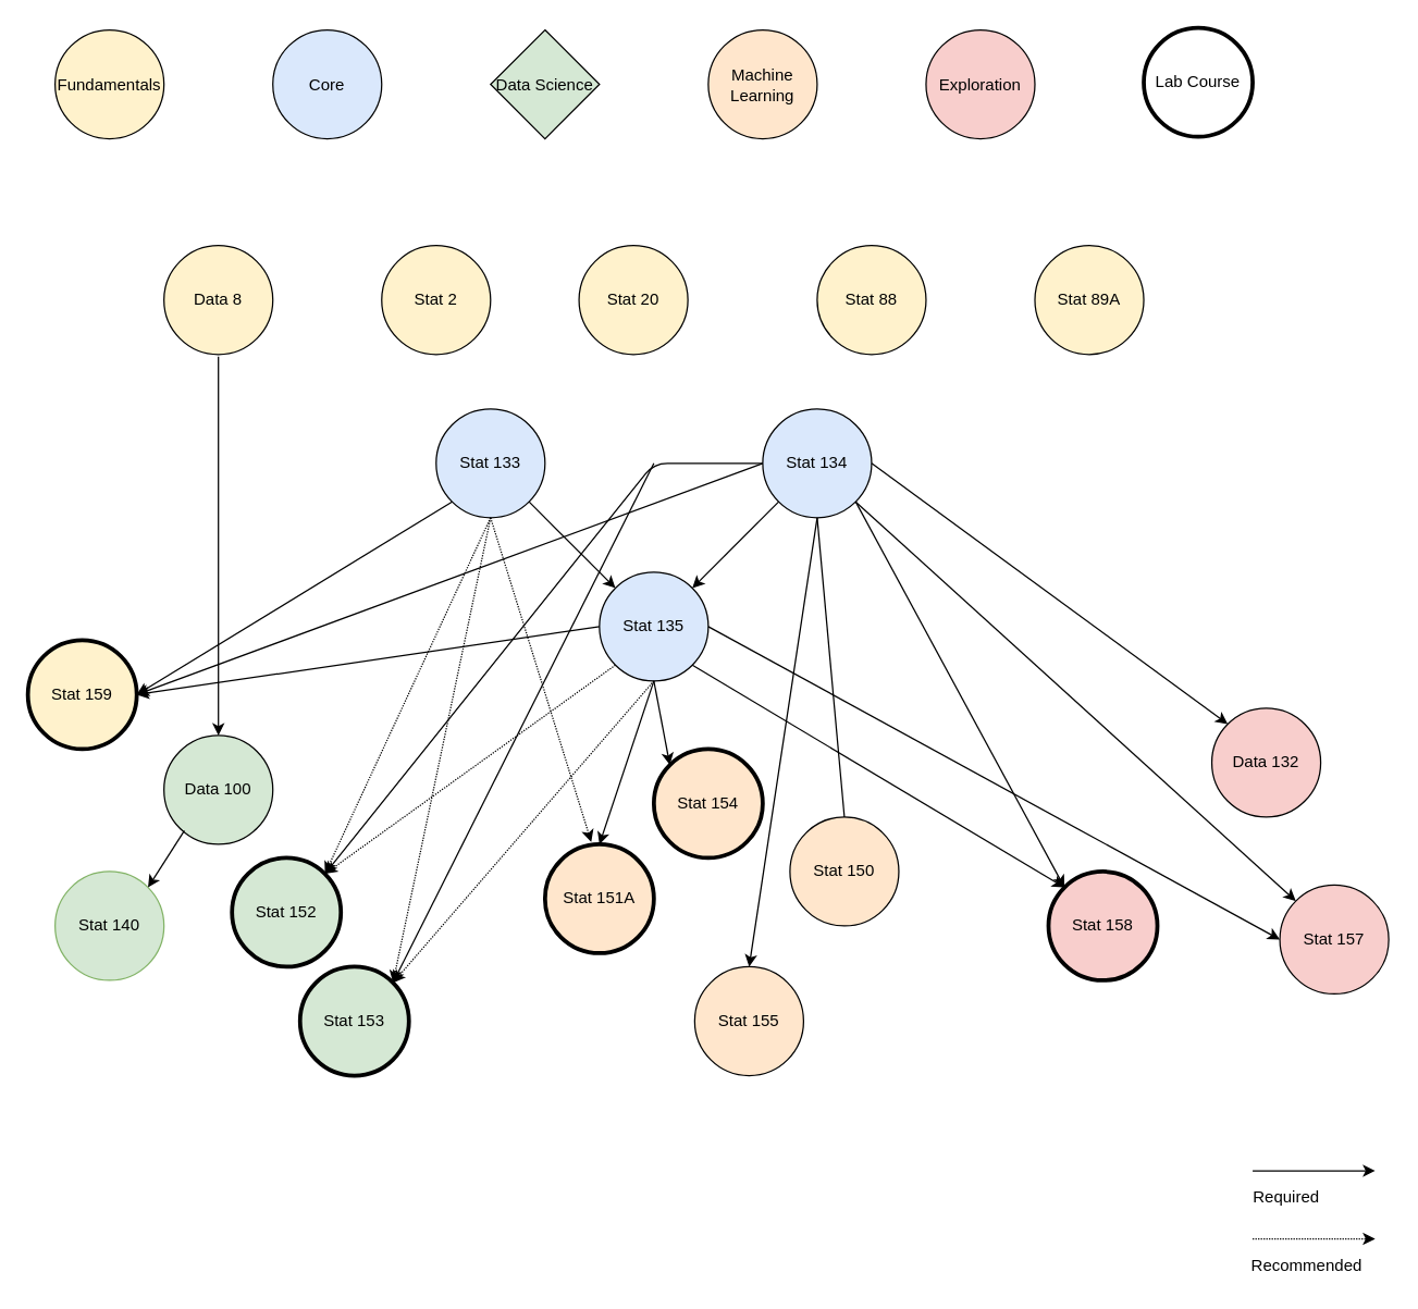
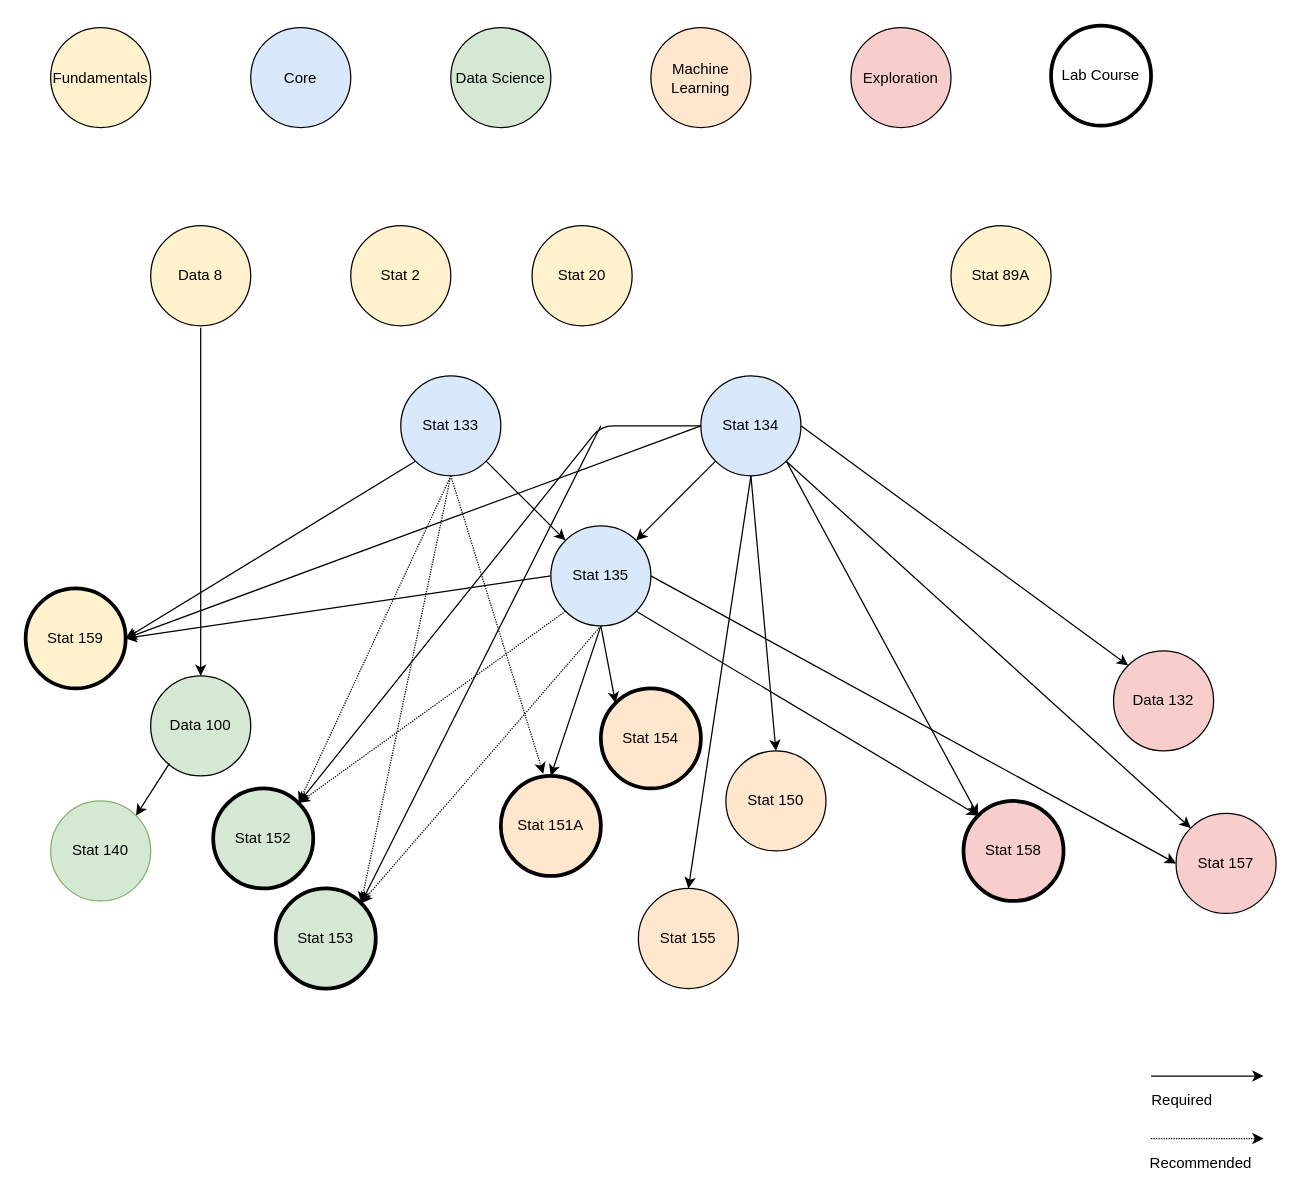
  <mxCell id="0" />
  <mxCell id="1" parent="0" />
  <mxCell id="2" value="Data 8" style="ellipse;whiteSpace=wrap;html=1;aspect=fixed;fillColor=#fff2cc;strokeColor=#000000;" parent="1" vertex="1"><mxGeometry x="120" width="80" height="80" as="geometry" y="180" /></mxCell>
  <mxCell id="3" value="Data 100" style="ellipse;whiteSpace=wrap;html=1;aspect=fixed;fillColor=#d5e8d4;strokeColor=#000000;" parent="1" vertex="1"><mxGeometry x="120" y="540" width="80" height="80" as="geometry" /></mxCell>
  <mxCell id="4" value="Stat 133" style="ellipse;whiteSpace=wrap;html=1;aspect=fixed;fillColor=#dae8fc;strokeColor=#000000;" parent="1" vertex="1"><mxGeometry x="320" y="300" width="80" height="80" as="geometry" /></mxCell>
  <mxCell id="5" value="Stat 134" style="ellipse;whiteSpace=wrap;html=1;aspect=fixed;fillColor=#dae8fc;strokeColor=#000000;" parent="1" vertex="1"><mxGeometry x="560" y="300" width="80" height="80" as="geometry" /></mxCell>
  <mxCell id="6" value="Stat 135" style="ellipse;whiteSpace=wrap;html=1;aspect=fixed;fillColor=#dae8fc;strokeColor=#000000;" parent="1" vertex="1"><mxGeometry x="440" y="420" width="80" height="80" as="geometry" /></mxCell>
  <mxCell id="7" value="Stat 140" style="ellipse;whiteSpace=wrap;html=1;aspect=fixed;fillColor=#d5e8d4;strokeColor=#82b366;" parent="1" vertex="1"><mxGeometry x="40" y="640" width="80" height="80" as="geometry" /></mxCell>
  <mxCell id="8" value="Data 132" style="ellipse;whiteSpace=wrap;html=1;aspect=fixed;fillColor=#f8cecc;strokeColor=#000000;" parent="1" vertex="1"><mxGeometry x="890" y="520" width="80" height="80" as="geometry" /></mxCell>
  <mxCell id="9" value="Stat 151A" style="ellipse;whiteSpace=wrap;html=1;aspect=fixed;strokeWidth=3;fillColor=#ffe6cc;strokeColor=#000000;" parent="1" vertex="1"><mxGeometry x="400" y="620" width="80" height="80" as="geometry" /></mxCell>
  <mxCell id="10" value="Stat 152" style="ellipse;whiteSpace=wrap;html=1;aspect=fixed;strokeWidth=3;fillColor=#d5e8d4;strokeColor=#000000;" parent="1" vertex="1"><mxGeometry x="170" y="630" width="80" height="80" as="geometry" /></mxCell>
  <mxCell id="11" value="Stat 153" style="ellipse;whiteSpace=wrap;html=1;aspect=fixed;strokeWidth=3;fillColor=#d5e8d4;strokeColor=#000000;" parent="1" vertex="1"><mxGeometry x="220" y="710" width="80" height="80" as="geometry" /></mxCell>
  <mxCell id="12" value="Stat 154" style="ellipse;whiteSpace=wrap;html=1;aspect=fixed;strokeWidth=3;fillColor=#ffe6cc;strokeColor=#000000;" parent="1" vertex="1"><mxGeometry x="480" y="550" width="80" height="80" as="geometry" /></mxCell>
  <mxCell id="13" value="Stat 155" style="ellipse;whiteSpace=wrap;html=1;aspect=fixed;fillColor=#ffe6cc;strokeColor=#000000;" parent="1" vertex="1"><mxGeometry x="510" y="710" width="80" height="80" as="geometry" /></mxCell>
  <mxCell id="14" value="Stat 157" style="ellipse;whiteSpace=wrap;html=1;aspect=fixed;fillColor=#f8cecc;strokeColor=#000000;" parent="1" vertex="1"><mxGeometry x="940" y="650" width="80" height="80" as="geometry" /></mxCell>
  <mxCell id="15" value="Stat 158" style="ellipse;whiteSpace=wrap;html=1;aspect=fixed;strokeWidth=3;fillColor=#f8cecc;strokeColor=#000000;" parent="1" vertex="1"><mxGeometry x="770" y="640" width="80" height="80" as="geometry" /></mxCell>
  <mxCell id="16" value="Stat 159" style="ellipse;whiteSpace=wrap;html=1;aspect=fixed;strokeWidth=3;fillColor=#fff2cc;strokeColor=#000000;" parent="1" vertex="1"><mxGeometry x="20" y="470" width="80" height="80" as="geometry" /></mxCell>
- <mxCell id="17" value="Stat 88" style="ellipse;whiteSpace=wrap;html=1;aspect=fixed;fillColor=#fff2cc;strokeColor=#000000;" parent="1" vertex="1"><mxGeometry x="600" width="80" height="80" as="geometry" y="180" /></mxCell>
  <mxCell id="18" value="Stat 89A" style="ellipse;whiteSpace=wrap;html=1;aspect=fixed;fillColor=#fff2cc;strokeColor=#000000;" parent="1" vertex="1"><mxGeometry x="760" width="80" height="80" as="geometry" y="180" /></mxCell>
  <mxCell id="19" value="Stat 20" style="ellipse;whiteSpace=wrap;html=1;aspect=fixed;fillColor=#fff2cc;strokeColor=#000000;" parent="1" vertex="1"><mxGeometry x="425" y="180" width="80" height="80" as="geometry" /></mxCell>
  <mxCell id="20" value="Stat 2" style="ellipse;whiteSpace=wrap;html=1;aspect=fixed;fillColor=#fff2cc;strokeColor=#000000;" parent="1" vertex="1"><mxGeometry x="280" width="80" height="80" as="geometry" y="180" /></mxCell>
  <mxCell id="21" value="" style="endArrow=classic;html=1;entryX=0.5;entryY=0;entryDx=0;entryDy=0;strokeColor=#000000;" parent="1" target="3" edge="1"><mxGeometry width="50" height="50" relative="1" as="geometry"><mxPoint x="160" y="261.5" as="sourcePoint" /><mxPoint x="160" y="420" as="targetPoint" /></mxGeometry></mxCell>
  <mxCell id="22" value="" style="endArrow=classic;html=1;entryX=1;entryY=0;entryDx=0;entryDy=0;strokeColor=#000000;" parent="1" target="7" edge="1"><mxGeometry width="50" height="50" relative="1" as="geometry"><mxPoint x="135" y="610" as="sourcePoint" /><mxPoint x="185" y="560" as="targetPoint" /></mxGeometry></mxCell>
  <mxCell id="23" value="" style="endArrow=classic;html=1;entryX=0;entryY=0;entryDx=0;entryDy=0;exitX=1;exitY=1;exitDx=0;exitDy=0;strokeColor=#000000;" parent="1" source="4" target="6" edge="1"><mxGeometry width="50" height="50" relative="1" as="geometry"><mxPoint x="410" y="366.5" as="sourcePoint" /><mxPoint x="460" y="316.5" as="targetPoint" /></mxGeometry></mxCell>
  <mxCell id="24" value="" style="endArrow=classic;html=1;exitX=0;exitY=1;exitDx=0;exitDy=0;strokeColor=#000000;" parent="1" source="5" target="6" edge="1"><mxGeometry width="50" height="50" relative="1" as="geometry"><mxPoint x="549.784" y="379.784" as="sourcePoint" /><mxPoint x="613.216" y="443.216" as="targetPoint" /></mxGeometry></mxCell>
  <mxCell id="25" value="Stat 150" style="ellipse;whiteSpace=wrap;html=1;aspect=fixed;fillColor=#ffe6cc;strokeColor=#000000;" parent="1" vertex="1"><mxGeometry x="580" y="600" width="80" height="80" as="geometry" /></mxCell>
- <mxCell id="26" value="" style="endArrow=none;html=1;entryX=0.5;entryY=0;entryDx=0;entryDy=0;exitX=0.5;exitY=1;exitDx=0;exitDy=0;strokeColor=#000000;" parent="1" source="5" target="25" edge="1"><mxGeometry width="50" height="50" relative="1" as="geometry"><mxPoint x="510" y="500" as="sourcePoint" /><mxPoint x="560" y="450" as="targetPoint" /></mxGeometry></mxCell>
+ <mxCell id="26" value="" style="endArrow=classic;html=1;entryX=0.5;entryY=0;entryDx=0;entryDy=0;exitX=0.5;exitY=1;exitDx=0;exitDy=0;strokeColor=#000000;" parent="1" source="5" target="25" edge="1"><mxGeometry width="50" height="50" relative="1" as="geometry"><mxPoint x="510" y="500" as="sourcePoint" /><mxPoint x="560" y="450" as="targetPoint" /></mxGeometry></mxCell>
  <mxCell id="27" value="" style="endArrow=classic;html=1;entryX=0.5;entryY=0;entryDx=0;entryDy=0;exitX=0.5;exitY=1;exitDx=0;exitDy=0;strokeColor=#000000;" parent="1" source="6" target="9" edge="1"><mxGeometry width="50" height="50" relative="1" as="geometry"><mxPoint x="390" y="582.5" as="sourcePoint" /><mxPoint x="440" y="532.5" as="targetPoint" /></mxGeometry></mxCell>
  <mxCell id="28" value="" style="endArrow=classic;html=1;entryX=0.425;entryY=-0.021;entryDx=0;entryDy=0;exitX=0.5;exitY=1;exitDx=0;exitDy=0;entryPerimeter=0;dashed=1;dashPattern=1 1;strokeColor=#000000;" parent="1" target="9" edge="1"><mxGeometry width="50" height="50" relative="1" as="geometry"><mxPoint x="360" y="380" as="sourcePoint" /><mxPoint x="320" y="500" as="targetPoint" /></mxGeometry></mxCell>
  <mxCell id="29" value="" style="endArrow=classic;html=1;exitX=0.5;exitY=1;exitDx=0;exitDy=0;entryX=1;entryY=0;entryDx=0;entryDy=0;rounded=1;backgroundOutline=0;orthogonalLoop=0;startArrow=none;startFill=0;dashed=1;dashPattern=1 1;strokeColor=#000000;" parent="1" source="4" target="10" edge="1"><mxGeometry width="50" height="50" relative="1" as="geometry"><mxPoint x="581.716" y="378.284" as="sourcePoint" /><mxPoint x="518.284" y="441.716" as="targetPoint" /></mxGeometry></mxCell>
  <mxCell id="30" value="" style="endArrow=classic;html=1;exitX=0;exitY=1;exitDx=0;exitDy=0;dashed=1;dashPattern=1 1;entryX=1;entryY=0;entryDx=0;entryDy=0;strokeColor=#000000;" parent="1" source="6" target="10" edge="1"><mxGeometry width="50" height="50" relative="1" as="geometry"><mxPoint x="581.716" y="378.284" as="sourcePoint" /><mxPoint x="270" y="650" as="targetPoint" /></mxGeometry></mxCell>
  <mxCell id="31" value="" style="endArrow=classic;html=1;exitX=0.5;exitY=1;exitDx=0;exitDy=0;dashed=1;dashPattern=1 1;entryX=1;entryY=0;entryDx=0;entryDy=0;strokeColor=#000000;" parent="1" source="6" target="11" edge="1"><mxGeometry width="50" height="50" relative="1" as="geometry"><mxPoint x="461.716" y="498.284" as="sourcePoint" /><mxPoint x="268.284" y="651.716" as="targetPoint" /></mxGeometry></mxCell>
  <mxCell id="32" value="" style="endArrow=classic;html=1;exitX=0.5;exitY=1;exitDx=0;exitDy=0;dashed=1;dashPattern=1 1;entryX=1;entryY=0;entryDx=0;entryDy=0;strokeColor=#000000;" parent="1" source="4" target="11" edge="1"><mxGeometry width="50" height="50" relative="1" as="geometry"><mxPoint x="370" y="390" as="sourcePoint" /><mxPoint x="300" y="690" as="targetPoint" /></mxGeometry></mxCell>
  <mxCell id="33" value="" style="endArrow=classic;html=1;exitX=0;exitY=0.5;exitDx=0;exitDy=0;entryX=1;entryY=0;entryDx=0;entryDy=0;strokeColor=#000000;" parent="1" source="5" target="10" edge="1"><mxGeometry width="50" height="50" relative="1" as="geometry"><mxPoint x="550" y="370" as="sourcePoint" /><mxPoint x="260" y="640" as="targetPoint" /><Array as="points"><mxPoint x="480" y="340" /></Array></mxGeometry></mxCell>
  <mxCell id="34" value="" style="endArrow=classic;html=1;entryX=1;entryY=0;entryDx=0;entryDy=0;strokeColor=#000000;" parent="1" target="11" edge="1"><mxGeometry width="50" height="50" relative="1" as="geometry"><mxPoint x="480" y="340" as="sourcePoint" /><mxPoint x="280" y="740" as="targetPoint" /></mxGeometry></mxCell>
  <mxCell id="35" value="" style="endArrow=classic;html=1;exitX=0;exitY=0.5;exitDx=0;exitDy=0;entryX=1;entryY=0.5;entryDx=0;entryDy=0;strokeColor=#000000;" parent="1" source="6" target="16" edge="1"><mxGeometry width="50" height="50" relative="1" as="geometry"><mxPoint x="443.216" y="459.784" as="sourcePoint" /><mxPoint x="379.784" y="523.216" as="targetPoint" /></mxGeometry></mxCell>
  <mxCell id="36" value="" style="endArrow=classic;html=1;exitX=0;exitY=1;exitDx=0;exitDy=0;entryX=1;entryY=0.5;entryDx=0;entryDy=0;strokeColor=#000000;" parent="1" source="4" target="16" edge="1"><mxGeometry width="50" height="50" relative="1" as="geometry"><mxPoint x="450" y="470" as="sourcePoint" /><mxPoint x="110" y="520" as="targetPoint" /></mxGeometry></mxCell>
  <mxCell id="37" value="" style="endArrow=classic;html=1;exitX=0;exitY=0.5;exitDx=0;exitDy=0;entryX=1;entryY=0.5;entryDx=0;entryDy=0;strokeColor=#000000;" parent="1" source="5" target="16" edge="1"><mxGeometry width="50" height="50" relative="1" as="geometry"><mxPoint x="341.716" y="378.284" as="sourcePoint" /><mxPoint x="110" y="520" as="targetPoint" /></mxGeometry></mxCell>
  <mxCell id="38" value="" style="endArrow=classic;html=1;entryX=0.5;entryY=0;entryDx=0;entryDy=0;exitX=0.5;exitY=1;exitDx=0;exitDy=0;strokeColor=#000000;" parent="1" source="5" target="13" edge="1"><mxGeometry width="50" height="50" relative="1" as="geometry"><mxPoint x="640" y="410" as="sourcePoint" /><mxPoint x="530" y="550" as="targetPoint" /></mxGeometry></mxCell>
  <mxCell id="39" value="" style="endArrow=classic;html=1;entryX=0;entryY=0;entryDx=0;entryDy=0;exitX=0.5;exitY=1;exitDx=0;exitDy=0;strokeColor=#000000;" parent="1" source="6" target="12" edge="1"><mxGeometry width="50" height="50" relative="1" as="geometry"><mxPoint x="490" y="510" as="sourcePoint" /><mxPoint x="450" y="630" as="targetPoint" /></mxGeometry></mxCell>
  <mxCell id="40" value="" style="endArrow=classic;html=1;entryX=0;entryY=0;entryDx=0;entryDy=0;exitX=1;exitY=1;exitDx=0;exitDy=0;strokeColor=#000000;" parent="1" source="5" target="14" edge="1"><mxGeometry width="50" height="50" relative="1" as="geometry"><mxPoint x="610" y="390" as="sourcePoint" /><mxPoint x="630" y="610" as="targetPoint" /></mxGeometry></mxCell>
  <mxCell id="41" value="" style="endArrow=classic;html=1;entryX=0;entryY=0.5;entryDx=0;entryDy=0;exitX=1;exitY=0.5;exitDx=0;exitDy=0;strokeColor=#000000;" parent="1" source="6" target="14" edge="1"><mxGeometry width="50" height="50" relative="1" as="geometry"><mxPoint x="638.284" y="378.284" as="sourcePoint" /><mxPoint x="871.716" y="591.716" as="targetPoint" /></mxGeometry></mxCell>
  <mxCell id="42" value="" style="endArrow=classic;html=1;entryX=0;entryY=0;entryDx=0;entryDy=0;exitX=1;exitY=1;exitDx=0;exitDy=0;strokeColor=#000000;" parent="1" source="6" target="15" edge="1"><mxGeometry width="50" height="50" relative="1" as="geometry"><mxPoint x="530" y="470" as="sourcePoint" /><mxPoint x="860" y="620" as="targetPoint" /></mxGeometry></mxCell>
  <mxCell id="43" value="" style="endArrow=classic;html=1;entryX=0;entryY=0;entryDx=0;entryDy=0;exitX=1;exitY=1;exitDx=0;exitDy=0;strokeColor=#000000;" parent="1" source="5" target="15" edge="1"><mxGeometry width="50" height="50" relative="1" as="geometry"><mxPoint x="630" y="300" as="sourcePoint" /><mxPoint x="791.716" y="661.716" as="targetPoint" /></mxGeometry></mxCell>
  <mxCell id="44" value="" style="endArrow=classic;html=1;entryX=0;entryY=0;entryDx=0;entryDy=0;exitX=1;exitY=0.5;exitDx=0;exitDy=0;strokeColor=#000000;" parent="1" source="5" target="8" edge="1"><mxGeometry width="50" height="50" relative="1" as="geometry"><mxPoint x="638.284" y="378.284" as="sourcePoint" /><mxPoint x="961.716" y="671.716" as="targetPoint" /></mxGeometry></mxCell>
  <mxCell id="45" value="Fundamentals" style="ellipse;whiteSpace=wrap;html=1;aspect=fixed;fillColor=#fff2cc;strokeColor=#000000;" vertex="1" parent="1"><mxGeometry x="40" y="21.5" width="80" height="80" as="geometry" /></mxCell>
  <mxCell id="46" value="Core" style="ellipse;whiteSpace=wrap;html=1;aspect=fixed;strokeColor=#000000;fillColor=#dae8fc;" vertex="1" parent="1"><mxGeometry x="200" y="21.5" width="80" height="80" as="geometry" /></mxCell>
  <mxCell id="47" value="Exploration" style="ellipse;whiteSpace=wrap;html=1;aspect=fixed;fillColor=#f8cecc;strokeColor=#000000;" vertex="1" parent="1"><mxGeometry x="680" y="21.5" width="80" height="80" as="geometry" /></mxCell>
- <mxCell id="48" value="Data Science" style="rhombus;whiteSpace=wrap;html=1;aspect=fixed;fillColor=#d5e8d4;strokeColor=#000000;" vertex="1" parent="1"><mxGeometry x="360" y="21.5" width="80" height="80" as="geometry" /></mxCell>
+ <mxCell id="48" value="Data Science" style="ellipse;whiteSpace=wrap;html=1;aspect=fixed;fillColor=#d5e8d4;strokeColor=#000000;" vertex="1" parent="1"><mxGeometry x="360" y="21.5" width="80" height="80" as="geometry" /></mxCell>
  <mxCell id="49" value="Machine Learning" style="ellipse;whiteSpace=wrap;html=1;aspect=fixed;fillColor=#ffe6cc;strokeColor=#000000;" vertex="1" parent="1"><mxGeometry x="520" y="21.5" width="80" height="80" as="geometry" /></mxCell>
  <mxCell id="50" value="Lab Course" style="ellipse;whiteSpace=wrap;html=1;aspect=fixed;strokeWidth=3;" vertex="1" parent="1"><mxGeometry x="840" y="20" width="80" height="80" as="geometry" /></mxCell>
  <mxCell id="51" value="" style="endArrow=classic;html=1;strokeColor=#000000;" edge="1" parent="1"><mxGeometry width="50" height="50" relative="1" as="geometry"><mxPoint x="920" y="860" as="sourcePoint" /><mxPoint x="1010" y="860" as="targetPoint" /></mxGeometry></mxCell>
  <mxCell id="52" value="" style="endArrow=classic;html=1;strokeColor=#000000;dashed=1;dashPattern=1 1;" edge="1" parent="1"><mxGeometry width="50" height="50" relative="1" as="geometry"><mxPoint x="920" y="910" as="sourcePoint" /><mxPoint x="1010" y="910" as="targetPoint" /></mxGeometry></mxCell>
  <mxCell id="53" value="Recommended" style="text;html=1;strokeColor=none;fillColor=none;align=center;verticalAlign=middle;whiteSpace=wrap;rounded=0;" vertex="1" parent="1"><mxGeometry x="940" y="920" width="40" height="20" as="geometry" /></mxCell>
  <mxCell id="54" value="Required" style="text;html=1;strokeColor=none;fillColor=none;align=center;verticalAlign=middle;whiteSpace=wrap;rounded=0;" vertex="1" parent="1"><mxGeometry x="900" y="870" width="90" height="20" as="geometry" /></mxCell>
